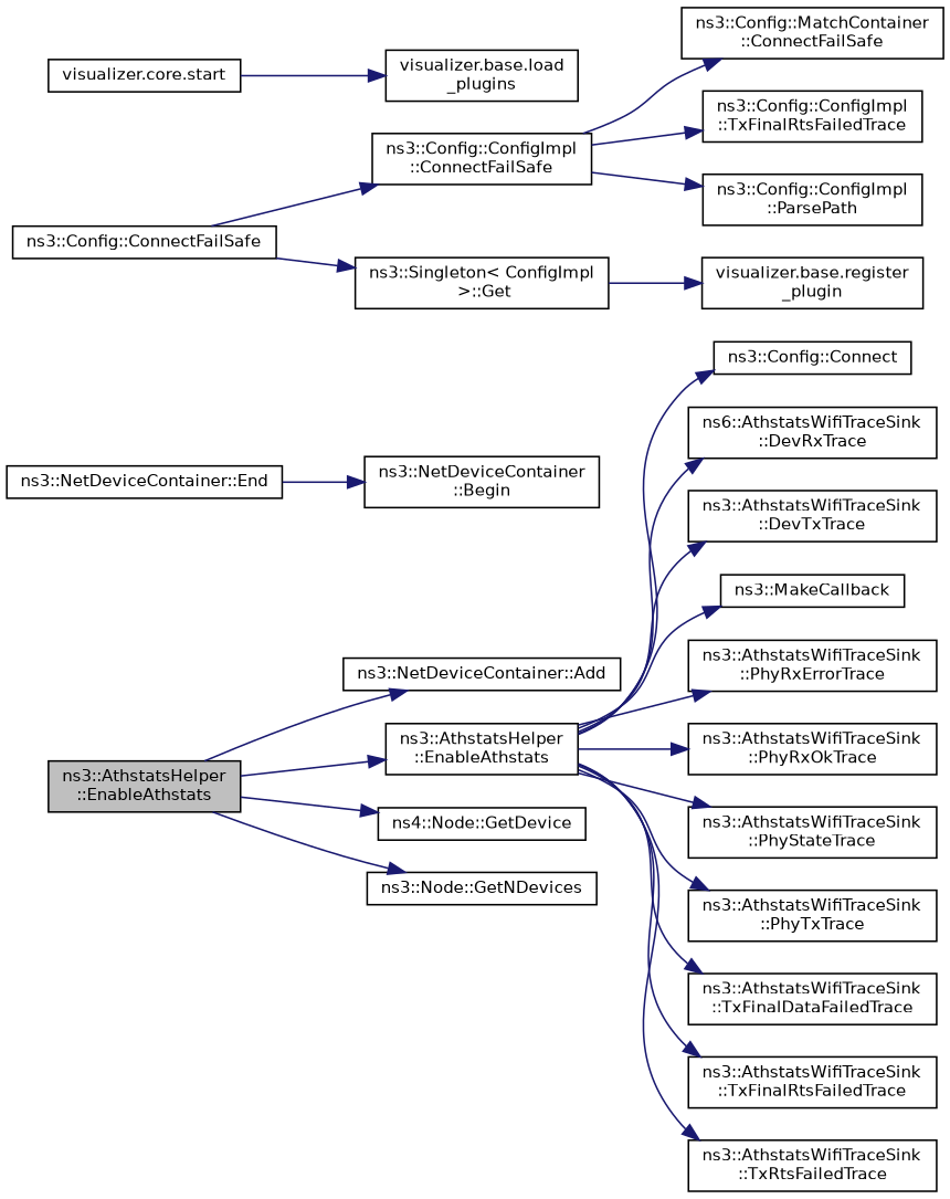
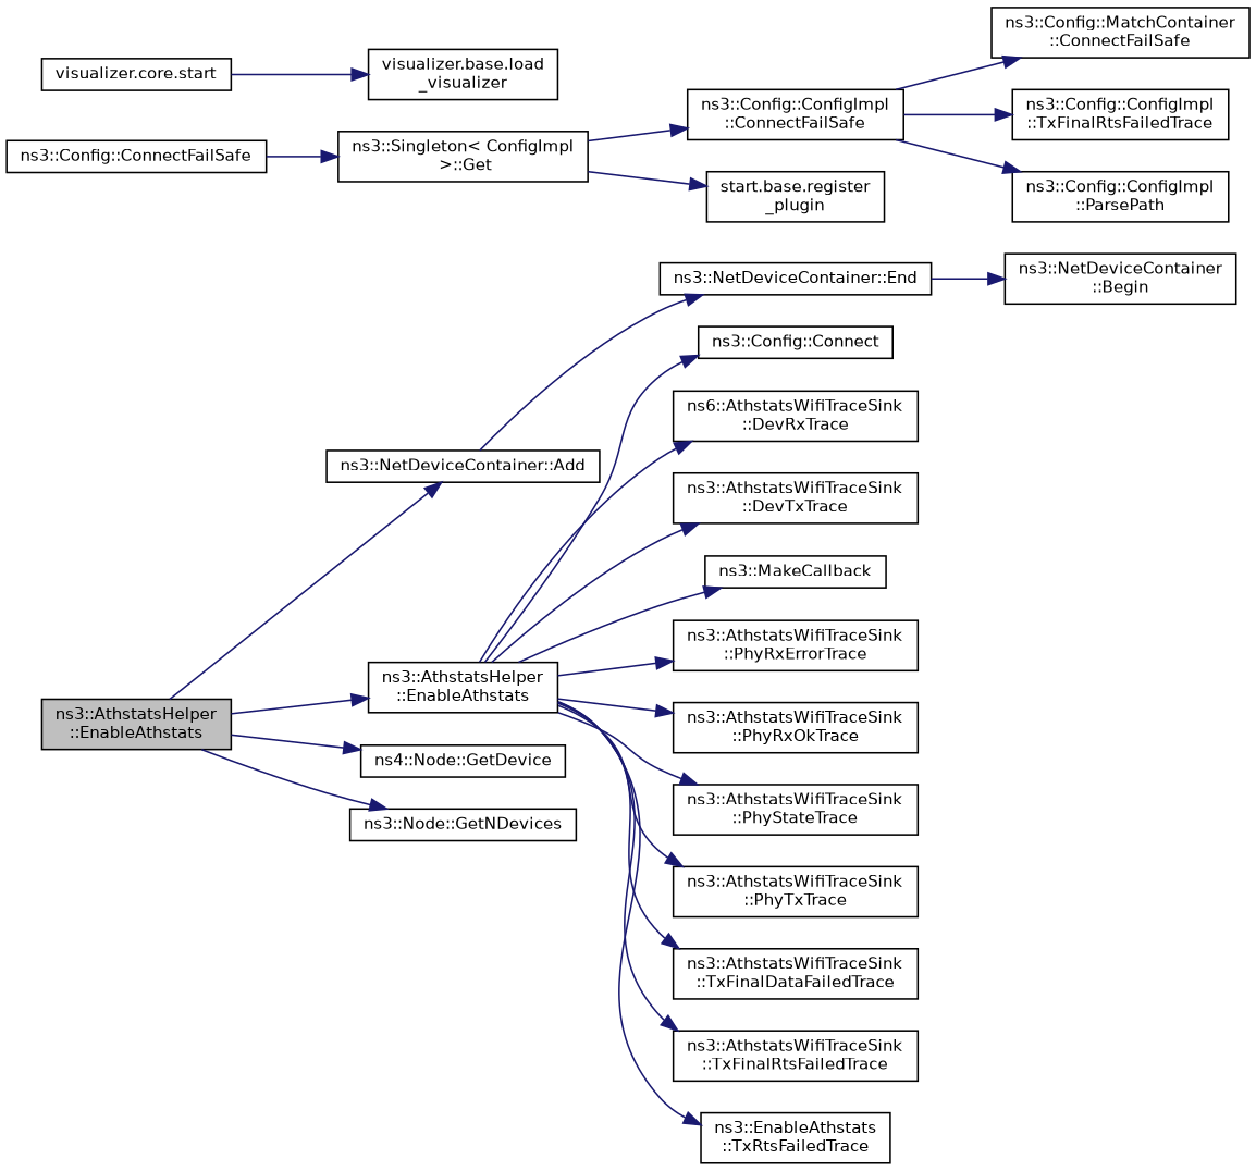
  digraph {
    rankdir=LR
    node [color=black fillcolor=white fontname=Helvetica fontsize=10 shape=record style=filled]
    edge [color=midnightblue fontname=Helvetica fontsize=10 labelfontname=Helvetica labelfontsize=10 style=solid]
    n1 [fillcolor=grey75 fontcolor=black height=0.2 label="ns3::AthstatsHelper\l::EnableAthstats" width=0.4]
    n2 [height=0.2 label="ns3::NetDeviceContainer::Add" width=0.4]
    n3 [height=0.2 label="ns3::AthstatsHelper\l::EnableAthstats" width=0.4]
    n4 [height=0.2 label="ns4::Node::GetDevice" width=0.4]
    n5 [height=0.2 label="ns3::Node::GetNDevices" width=0.4]
    n6 [height=0.2 label="ns3::NetDeviceContainer::End" width=0.4]
    n7 [height=0.2 label="ns3::Config::Connect" width=0.4]
    n8 [height=0.2 label="ns6::AthstatsWifiTraceSink\l::DevRxTrace" width=0.4]
    n9 [height=0.2 label="ns3::AthstatsWifiTraceSink\l::DevTxTrace" width=0.4]
    n10 [height=0.2 label="ns3::MakeCallback" width=0.4]
    n11 [height=0.2 label="ns3::AthstatsWifiTraceSink\l::PhyRxErrorTrace" width=0.4]
    n12 [height=0.2 label="ns3::AthstatsWifiTraceSink\l::PhyRxOkTrace" width=0.4]
    n13 [height=0.2 label="ns3::AthstatsWifiTraceSink\l::PhyStateTrace" width=0.4]
    n14 [height=0.2 label="ns3::AthstatsWifiTraceSink\l::PhyTxTrace" width=0.4]
    n15 [height=0.2 label="ns3::AthstatsWifiTraceSink\l::TxFinalDataFailedTrace" width=0.4]
    n16 [height=0.2 label="ns3::AthstatsWifiTraceSink\l::TxFinalRtsFailedTrace" width=0.4]
-   n17 [height=0.2 label="ns3::AthstatsWifiTraceSink\l::TxRtsFailedTrace" width=0.4]
+   n17 [height=0.2 label="ns3::EnableAthstats\l::TxRtsFailedTrace" width=0.4]
    n18 [height=0.2 label="ns3::NetDeviceContainer\l::Begin" width=0.4]
    n19 [height=0.2 label="ns3::Config::ConnectFailSafe" width=0.4]
    n20 [height=0.2 label="ns3::Config::ConfigImpl\l::ConnectFailSafe" width=0.4]
    n21 [height=0.2 label="ns3::Singleton\< ConfigImpl\l \>::Get" width=0.4]
    n22 [height=0.2 label="ns3::Config::MatchContainer\l::ConnectFailSafe" width=0.4]
    n23 [height=0.2 label="ns3::Config::ConfigImpl\l::TxFinalRtsFailedTrace" width=0.4]
    n24 [height=0.2 label="ns3::Config::ConfigImpl\l::ParsePath" width=0.4]
-   n25 [height=0.2 label="visualizer.base.register\l_plugin" width=0.4]
+   n25 [height=0.2 label="start.base.register\l_plugin" width=0.4]
    n26 [height=0.2 label="visualizer.core.start" width=0.4]
-   n27 [height=0.2 label="visualizer.base.load\l_plugins" width=0.4]
+   n27 [height=0.2 label="visualizer.base.load\l_visualizer" width=0.4]
    n1 -> n2
    n1 -> n3
    n1 -> n4
    n1 -> n5
+   n2 -> n6
    n3 -> n7
    n3 -> n8
    n3 -> n9
    n3 -> n10
    n3 -> n11
    n3 -> n12
    n3 -> n13
    n3 -> n14
    n3 -> n15
    n3 -> n16
    n3 -> n17
    n6 -> n18
-   n19 -> n20
+   n21 -> n20
    n19 -> n21
    n20 -> n22
    n20 -> n23
    n20 -> n24
    n21 -> n25
    n26 -> n27
  }
